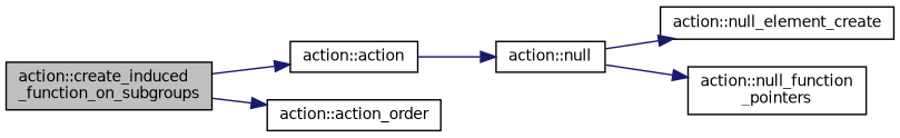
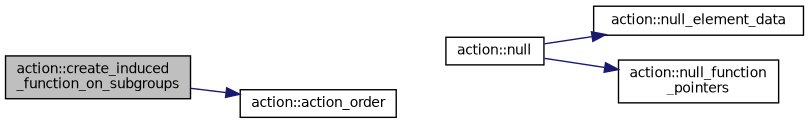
  digraph {
    fontname="DejaVu Sans"
    rankdir=LR
    node [color=black fillcolor=white fontname="DejaVu Sans" fontsize=10 shape=record style=filled]
    edge [color=midnightblue fontname="DejaVu Sans" fontsize=10 labelfontname=Helvetica labelfontsize=10 style=solid]
    n1 [fillcolor=grey75 fontcolor=black height=0.2 label="action::create_induced\l_function_on_subgroups" width=0.4]
-   n2 [height=0.2 label="action::action" width=0.4]
    n3 [height=0.2 label="action::action_order" width=0.4]
    n4 [height=0.2 label="action::null" width=0.4]
-   n5 [height=0.2 label="action::null_element_create" width=0.4]
+   n5 [height=0.2 label="action::null_element_data" width=0.4]
    n6 [height=0.2 label="action::null_function\l_pointers" width=0.4]
-   n1 -> n2
    n1 -> n3
-   n2 -> n4
    n4 -> n5
    n4 -> n6
  }
